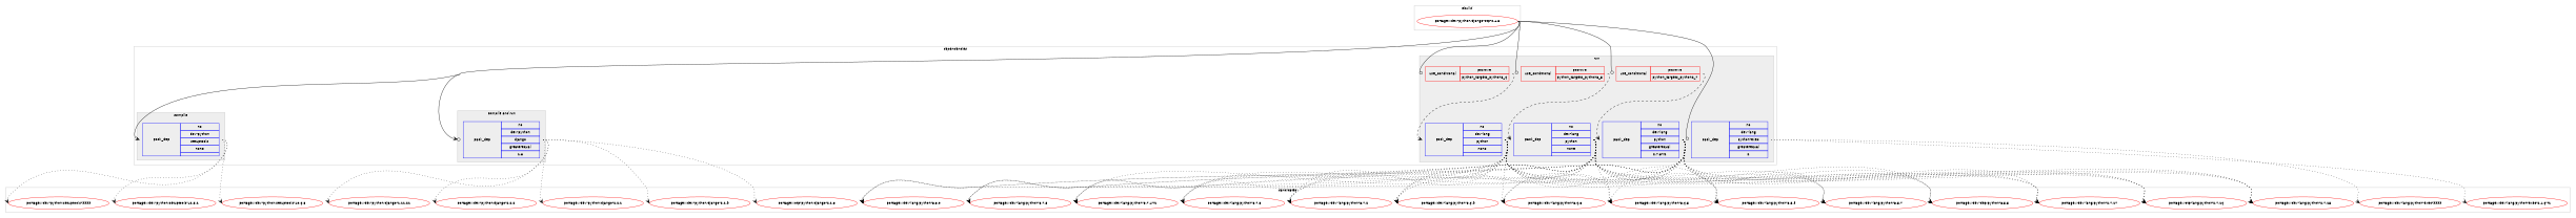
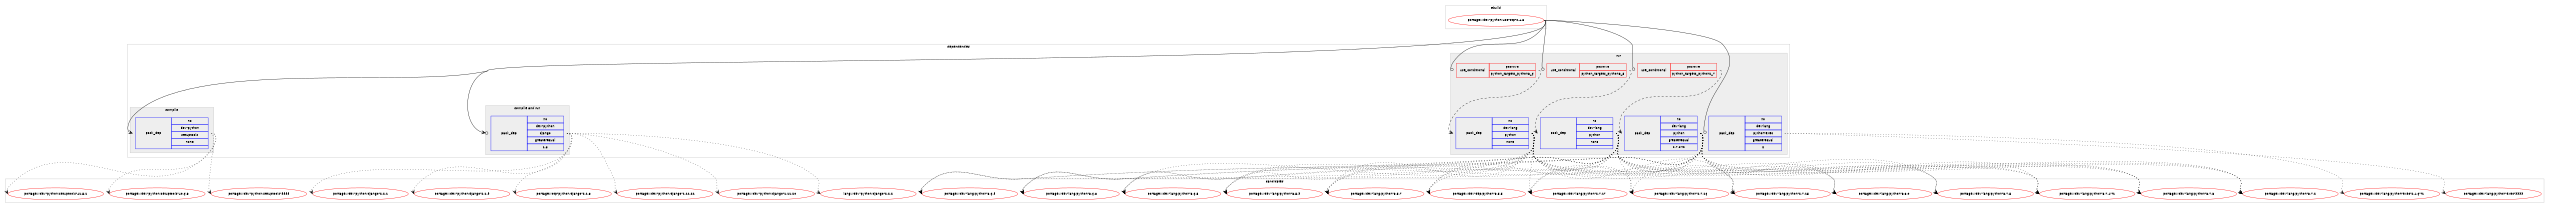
  digraph {
    compound=true
    concentrate=true
    fontname=Helvetica
    fontsize=10
    newrank=true
    rankdir=TB
    ranksep=1.5
    node [color=red fontname=Helvetica fontsize=10]
    edge [arrowhead=vee headport=w style=dotted tailport=e weight=100]
-   n1 [label="portage://dev-python/django-otp-0.4.3" width=4]
+   n1 [label="portage://dev-python/use-otp-0.4.3" width=4]
    n2 [color=blue label=<<TABLE BORDER="0" CELLBORDER="1" CELLSPACING="0" CELLPADDING="4" WIDTH="220"><TR><TD ROWSPAN="6" CELLPADDING="30">pack_dep</TD></TR><TR><TD WIDTH="110">no</TD></TR><TR><TD>dev-python</TD></TR><TR><TD>setuptools</TD></TR><TR><TD>none</TD></TR><TR><TD></TD></TR></TABLE>> shape=none]
    n3 [color=blue label=<<TABLE BORDER="0" CELLBORDER="1" CELLSPACING="0" CELLPADDING="4" WIDTH="220"><TR><TD ROWSPAN="6" CELLPADDING="30">pack_dep</TD></TR><TR><TD WIDTH="110">no</TD></TR><TR><TD>dev-python</TD></TR><TR><TD>django</TD></TR><TR><TD>greaterequal</TD></TR><TR><TD>1.8</TD></TR></TABLE>> shape=none]
    n4 [color=blue label=<<TABLE BORDER="0" CELLBORDER="1" CELLSPACING="0" CELLPADDING="4" WIDTH="220"><TR><TD ROWSPAN="6" CELLPADDING="30">pack_dep</TD></TR><TR><TD WIDTH="110">no</TD></TR><TR><TD>dev-lang</TD></TR><TR><TD>python</TD></TR><TR><TD>greaterequal</TD></TR><TR><TD>2.7.5-r2</TD></TR></TABLE>> shape=none]
    n5 [label=<<TABLE BORDER="0" CELLBORDER="1" CELLSPACING="0" CELLPADDING="4"><TR><TD ROWSPAN="3" CELLPADDING="10">use_conditional</TD></TR><TR><TD>positive</TD></TR><TR><TD>python_targets_python2_7</TD></TR></TABLE>> shape=none]
    n6 [color=blue label=<<TABLE BORDER="0" CELLBORDER="1" CELLSPACING="0" CELLPADDING="4" WIDTH="220"><TR><TD ROWSPAN="6" CELLPADDING="30">pack_dep</TD></TR><TR><TD WIDTH="110">no</TD></TR><TR><TD>dev-lang</TD></TR><TR><TD>python</TD></TR><TR><TD>none</TD></TR><TR><TD></TD></TR></TABLE>> shape=none]
    n7 [label=<<TABLE BORDER="0" CELLBORDER="1" CELLSPACING="0" CELLPADDING="4"><TR><TD ROWSPAN="3" CELLPADDING="10">use_conditional</TD></TR><TR><TD>positive</TD></TR><TR><TD>python_targets_python3_5</TD></TR></TABLE>> shape=none]
    n8 [color=blue label=<<TABLE BORDER="0" CELLBORDER="1" CELLSPACING="0" CELLPADDING="4" WIDTH="220"><TR><TD ROWSPAN="6" CELLPADDING="30">pack_dep</TD></TR><TR><TD WIDTH="110">no</TD></TR><TR><TD>dev-lang</TD></TR><TR><TD>python</TD></TR><TR><TD>none</TD></TR><TR><TD></TD></TR></TABLE>> shape=none]
    n9 [label=<<TABLE BORDER="0" CELLBORDER="1" CELLSPACING="0" CELLPADDING="4"><TR><TD ROWSPAN="3" CELLPADDING="10">use_conditional</TD></TR><TR><TD>positive</TD></TR><TR><TD>python_targets_python3_6</TD></TR></TABLE>> shape=none]
    n10 [color=blue label=<<TABLE BORDER="0" CELLBORDER="1" CELLSPACING="0" CELLPADDING="4" WIDTH="220"><TR><TD ROWSPAN="6" CELLPADDING="30">pack_dep</TD></TR><TR><TD WIDTH="110">no</TD></TR><TR><TD>dev-lang</TD></TR><TR><TD>python-exec</TD></TR><TR><TD>greaterequal</TD></TR><TR><TD>2</TD></TR></TABLE>> shape=none]
    n11 [label="portage://dev-python/setuptools-40.6.3" width=4]
    n12 [label="portage://dev-python/setuptools-41.5.1" width=4]
    n13 [label="portage://dev-python/setuptools-9999" width=4]
+   n14 [label="portage://dev-python/django-1.11.20" width=4]
    n15 [label="portage://dev-python/django-1.11.21" width=4]
    n16 [label="portage://otp-python/django-2.1.8" width=4]
    n17 [label="portage://dev-python/django-2.1.9" width=4]
    n18 [label="portage://dev-python/django-2.2.1" width=4]
-   n19 [label="portage://dev-python/django-2.2.2" width=4]
+   n19 [label="lang://dev-python/django-2.2.2" width=4]
    n20 [label="portage://dev-lang/python-2.7.15" width=4]
-   n21 [label="portage://otp-lang/python-2.7.16" width=4]
+   n21 [label="portage://dev-lang/python-2.7.16" width=4]
    n22 [label="portage://dev-lang/python-2.7.17" width=4]
    n23 [label="portage://dev-dep/python-3.5.5" width=4]
    n24 [label="portage://dev-lang/python-3.5.7" width=4]
    n25 [label="portage://dev-lang/python-3.5.9" width=4]
    n26 [label="portage://dev-lang/python-3.6.5" width=4]
    n27 [label="portage://dev-lang/python-3.6.8" width=4]
    n28 [label="portage://dev-lang/python-3.6.9" width=4]
    n29 [label="portage://dev-lang/python-3.7.2" width=4]
    n30 [label="portage://dev-lang/python-3.7.3" width=4]
    n31 [label="portage://dev-lang/python-3.7.4-r1" width=4]
    n32 [label="portage://dev-lang/python-3.7.5" width=4]
    n33 [label="portage://dev-lang/python-3.8.0" width=4]
    n34 [label="portage://dev-lang/python-exec-2.4.6-r1" width=4]
    n35 [label="portage://dev-lang/python-exec-9999" width=4]
    subgraph cluster_1 {
      color=gray
      label=<<i>ebuild</i>>
      rank=same
      n1
    }
    subgraph cluster_2 {
      color=gray
      label=<<i>dependencies</i>>
      subgraph cluster_3 {
        color=gray
        fillcolor="#eeeeee"
        label=<<i>compile</i>>
        style=filled
        subgraph sub_4 {
          color=gray
          fillcolor="#eeeeee"
          label=<<i>compile</i>>
          style=filled
          n2
        }
      }
      subgraph cluster_5 {
        color=gray
        fillcolor="#eeeeee"
        label=<<i>compile and run</i>>
        style=filled
        subgraph sub_6 {
          color=gray
          fillcolor="#eeeeee"
          label=<<i>compile and run</i>>
          style=filled
          n3
        }
      }
      subgraph cluster_7 {
        color=gray
        fillcolor="#eeeeee"
        label=<<i>run</i>>
        style=filled
        subgraph sub_8 {
          color=gray
          fillcolor="#eeeeee"
          label=<<i>run</i>>
          style=filled
          n5
          subgraph sub_9 {
            color=gray
            fillcolor="#eeeeee"
            label=<<i>run</i>>
            style=filled
            n4
          }
        }
        subgraph sub_10 {
          color=gray
          fillcolor="#eeeeee"
          label=<<i>run</i>>
          style=filled
          n7
          subgraph sub_11 {
            color=gray
            fillcolor="#eeeeee"
            label=<<i>run</i>>
            style=filled
            n6
          }
        }
        subgraph sub_12 {
          color=gray
          fillcolor="#eeeeee"
          label=<<i>run</i>>
          style=filled
          n9
          subgraph sub_13 {
            color=gray
            fillcolor="#eeeeee"
            label=<<i>run</i>>
            style=filled
            n8
          }
        }
        subgraph sub_14 {
          color=gray
          fillcolor="#eeeeee"
          label=<<i>run</i>>
          style=filled
          n10
        }
      }
    }
    subgraph cluster_15 {
      color=gray
      label=<<i>candidates</i>>
      rank=same
      subgraph sub_16 {
        color=black
        label=<<i>candidates</i>>
        nodesep=1
        rank=same
        n11
        n12
        n13
      }
      subgraph sub_17 {
        color=black
        label=<<i>candidates</i>>
        nodesep=1
        rank=same
+       n14
        n15
        n16
        n17
        n18
        n19
      }
      subgraph sub_18 {
        color=black
        label=<<i>candidates</i>>
        nodesep=1
        rank=same
        n20
        n21
        n22
        n23
        n24
        n25
        n26
        n27
        n28
        n29
        n30
        n31
        n32
        n33
      }
      subgraph sub_19 {
        color=black
        label=<<i>candidates</i>>
        nodesep=1
        rank=same
        n20
        n21
        n22
        n23
        n24
        n25
        n26
        n27
        n28
        n29
        n30
        n31
        n32
        n33
      }
      subgraph sub_20 {
        color=black
        label=<<i>candidates</i>>
        nodesep=1
        rank=same
        n20
        n21
        n22
        n23
        n24
        n25
        n26
        n27
        n28
        n29
        n30
        n31
        n32
        n33
      }
      subgraph sub_21 {
        color=black
        label=<<i>candidates</i>>
        nodesep=1
        rank=same
        n34
        n35
      }
    }
    n1 -> n2 [style=solid weight=20]
    n1 -> n3 [arrowhead=odotvee style=solid weight=20]
    n1 -> n5 [arrowhead=odot style=solid weight=20]
    n1 -> n7 [arrowhead=odot style=solid weight=20]
    n1 -> n9 [arrowhead=odot style=solid weight=20]
    n1 -> n10 [arrowhead=odot style=solid weight=20]
    n2 -> n11
    n2 -> n12
    n2 -> n13
+   n3 -> n14
    n3 -> n15
    n3 -> n16
    n3 -> n17
    n3 -> n18
    n3 -> n19
    n4 -> n20
    n4 -> n21
    n4 -> n22
    n4 -> n23
    n4 -> n24
    n4 -> n25
    n4 -> n26
    n4 -> n27
    n4 -> n28
    n4 -> n29
    n4 -> n30
    n4 -> n31
    n4 -> n32
    n4 -> n33
    n5 -> n4 [style=dashed weight=20]
    n6 -> n20
    n6 -> n21
    n6 -> n22
    n6 -> n23
    n6 -> n24
    n6 -> n25
    n6 -> n26
    n6 -> n27
    n6 -> n28
    n6 -> n29
    n6 -> n30
    n6 -> n31
    n6 -> n32
    n6 -> n33
    n7 -> n6 [style=dashed weight=20]
    n8 -> n20
    n8 -> n21
    n8 -> n22
    n8 -> n23
    n8 -> n24
    n8 -> n25
    n8 -> n26
    n8 -> n27
    n8 -> n28
    n8 -> n29
    n8 -> n30
    n8 -> n31
    n8 -> n32
    n8 -> n33
    n9 -> n8 [style=dashed weight=20]
    n10 -> n34
    n10 -> n35
  }
